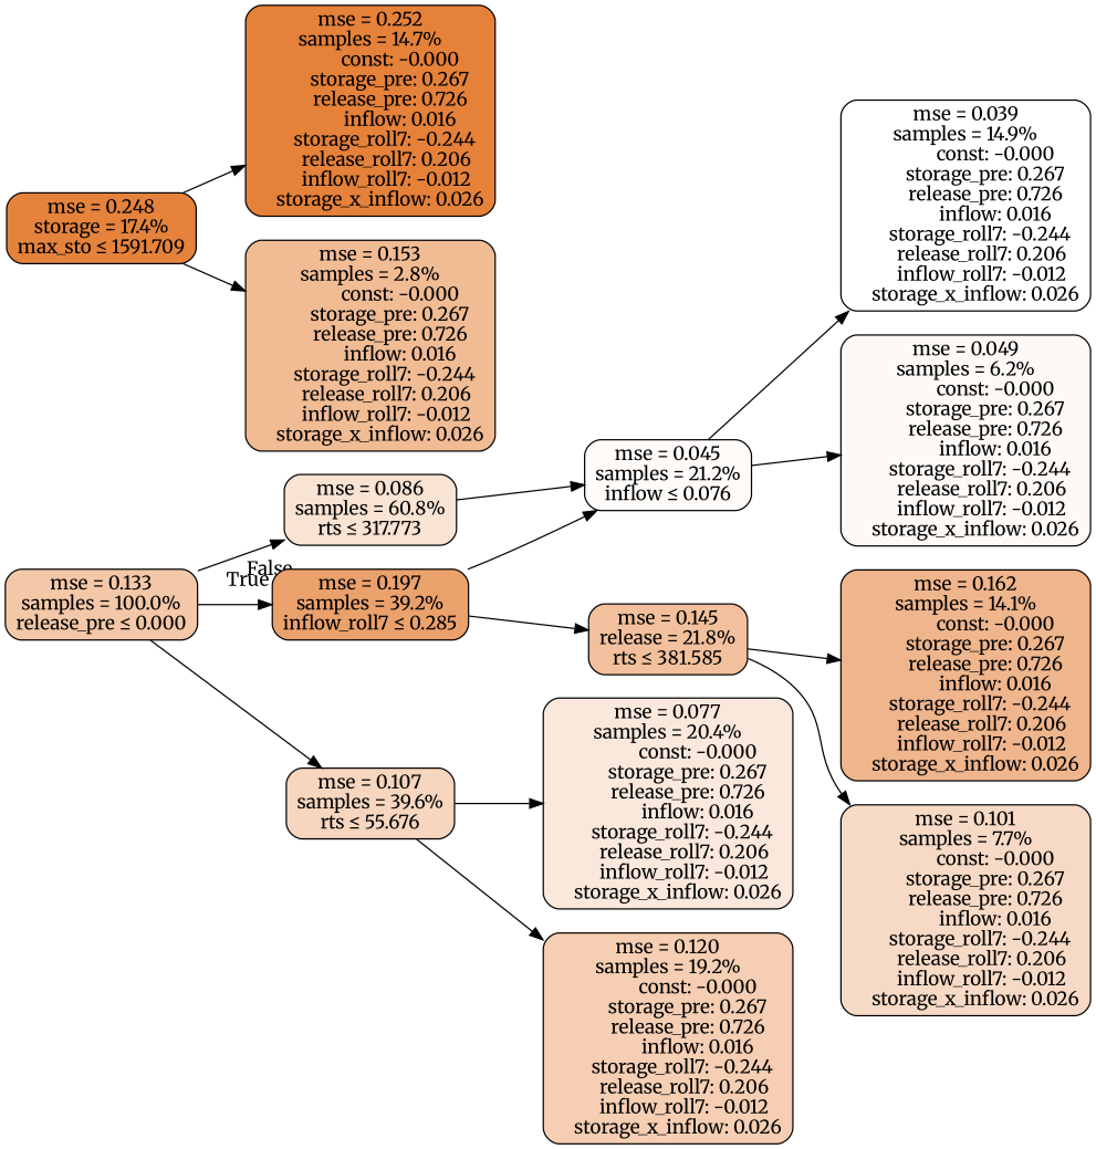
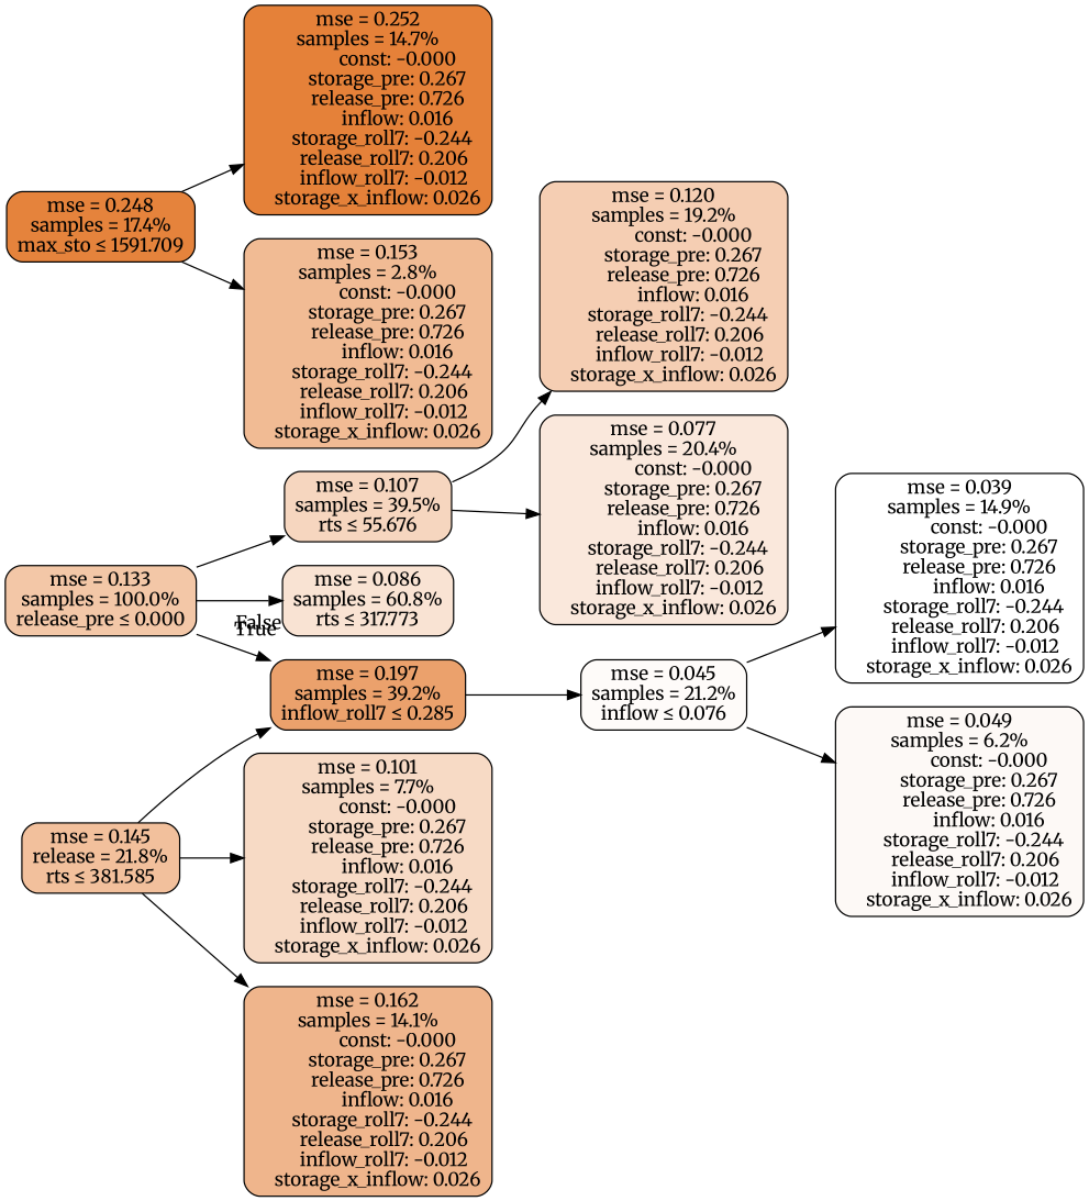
  digraph {
    fontname=Merriweather
    rankdir=LR
    node [color=black fontname=Merriweather shape=rectangle style="filled, rounded"]
    edge [fontname=Merriweather]
    n1 [fillcolor="#f3c7a7" label="mse = 0.133\nsamples = 100.0%\nrelease_pre &le; 0.000"]
    n2 [fillcolor="#f9e3d3" label="mse = 0.086\nsamples = 60.8%\nrts &le; 317.773"]
    n3 [fillcolor="#eba16c" label="mse = 0.197\nsamples = 39.2%\ninflow_roll7 &le; 0.285"]
-   n4 [fillcolor="#f6d6bf" label="mse = 0.107\nsamples = 39.6%\nrts &le; 55.676"]
+   n4 [fillcolor="#f6d6bf" label="mse = 0.107\nsamples = 39.5%\nrts &le; 55.676"]
    n5 [fillcolor="#fefbf9" label="mse = 0.045\nsamples = 21.2%\ninflow &le; 0.076"]
    n6 [fillcolor="#f2c09c" label="mse = 0.145\nrelease = 21.8%\nrts &le; 381.585"]
    n7 [fillcolor="#fae8dc" label="mse = 0.077\nsamples = 20.4%\n               const: -0.000\n          storage_pre: 0.267\n          release_pre: 0.726\n               inflow: 0.016\n       storage_roll7: -0.244\n        release_roll7: 0.206\n        inflow_roll7: -0.012\n     storage_x_inflow: 0.026"]
    n8 [fillcolor="#f5ceb3" label="mse = 0.120\nsamples = 19.2%\n               const: -0.000\n          storage_pre: 0.267\n          release_pre: 0.726\n               inflow: 0.016\n       storage_roll7: -0.244\n        release_roll7: 0.206\n        inflow_roll7: -0.012\n     storage_x_inflow: 0.026"]
    n9 [fillcolor="#ffffff" label="mse = 0.039\nsamples = 14.9%\n               const: -0.000\n          storage_pre: 0.267\n          release_pre: 0.726\n               inflow: 0.016\n       storage_roll7: -0.244\n        release_roll7: 0.206\n        inflow_roll7: -0.012\n     storage_x_inflow: 0.026"]
    n10 [fillcolor="#fdf9f6" label="mse = 0.049\nsamples = 6.2%\n               const: -0.000\n          storage_pre: 0.267\n          release_pre: 0.726\n               inflow: 0.016\n       storage_roll7: -0.244\n        release_roll7: 0.206\n        inflow_roll7: -0.012\n     storage_x_inflow: 0.026"]
    n11 [fillcolor="#efb58c" label="mse = 0.162\nsamples = 14.1%\n               const: -0.000\n          storage_pre: 0.267\n          release_pre: 0.726\n               inflow: 0.016\n       storage_roll7: -0.244\n        release_roll7: 0.206\n        inflow_roll7: -0.012\n     storage_x_inflow: 0.026"]
    n12 [fillcolor="#f7dac5" label="mse = 0.101\nsamples = 7.7%\n               const: -0.000\n          storage_pre: 0.267\n          release_pre: 0.726\n               inflow: 0.016\n       storage_roll7: -0.244\n        release_roll7: 0.206\n        inflow_roll7: -0.012\n     storage_x_inflow: 0.026"]
-   n13 [fillcolor="#e5833c" label="mse = 0.248\nstorage = 17.4%\nmax_sto &le; 1591.709"]
+   n13 [fillcolor="#e5833c" label="mse = 0.248\nsamples = 17.4%\nmax_sto &le; 1591.709"]
    n14 [fillcolor="#e58139" label="mse = 0.252\nsamples = 14.7%\n               const: -0.000\n          storage_pre: 0.267\n          release_pre: 0.726\n               inflow: 0.016\n       storage_roll7: -0.244\n        release_roll7: 0.206\n        inflow_roll7: -0.012\n     storage_x_inflow: 0.026"]
    n15 [fillcolor="#f1bb94" label="mse = 0.153\nsamples = 2.8%\n               const: -0.000\n          storage_pre: 0.267\n          release_pre: 0.726\n               inflow: 0.016\n       storage_roll7: -0.244\n        release_roll7: 0.206\n        inflow_roll7: -0.012\n     storage_x_inflow: 0.026"]
    n1 -> n2 [headlabel=False labelangle=45 labeldistance=2.5]
    n1 -> n3 [headlabel=True labelangle=-45 labeldistance=2.5]
    n1 -> n4
-   n2 -> n5
    n3 -> n5
-   n3 -> n6
+   n6 -> n3
    n4 -> n7
    n4 -> n8
    n5 -> n9
    n5 -> n10
    n6 -> n11
    n6 -> n12
    n13 -> n14
    n13 -> n15
  }
